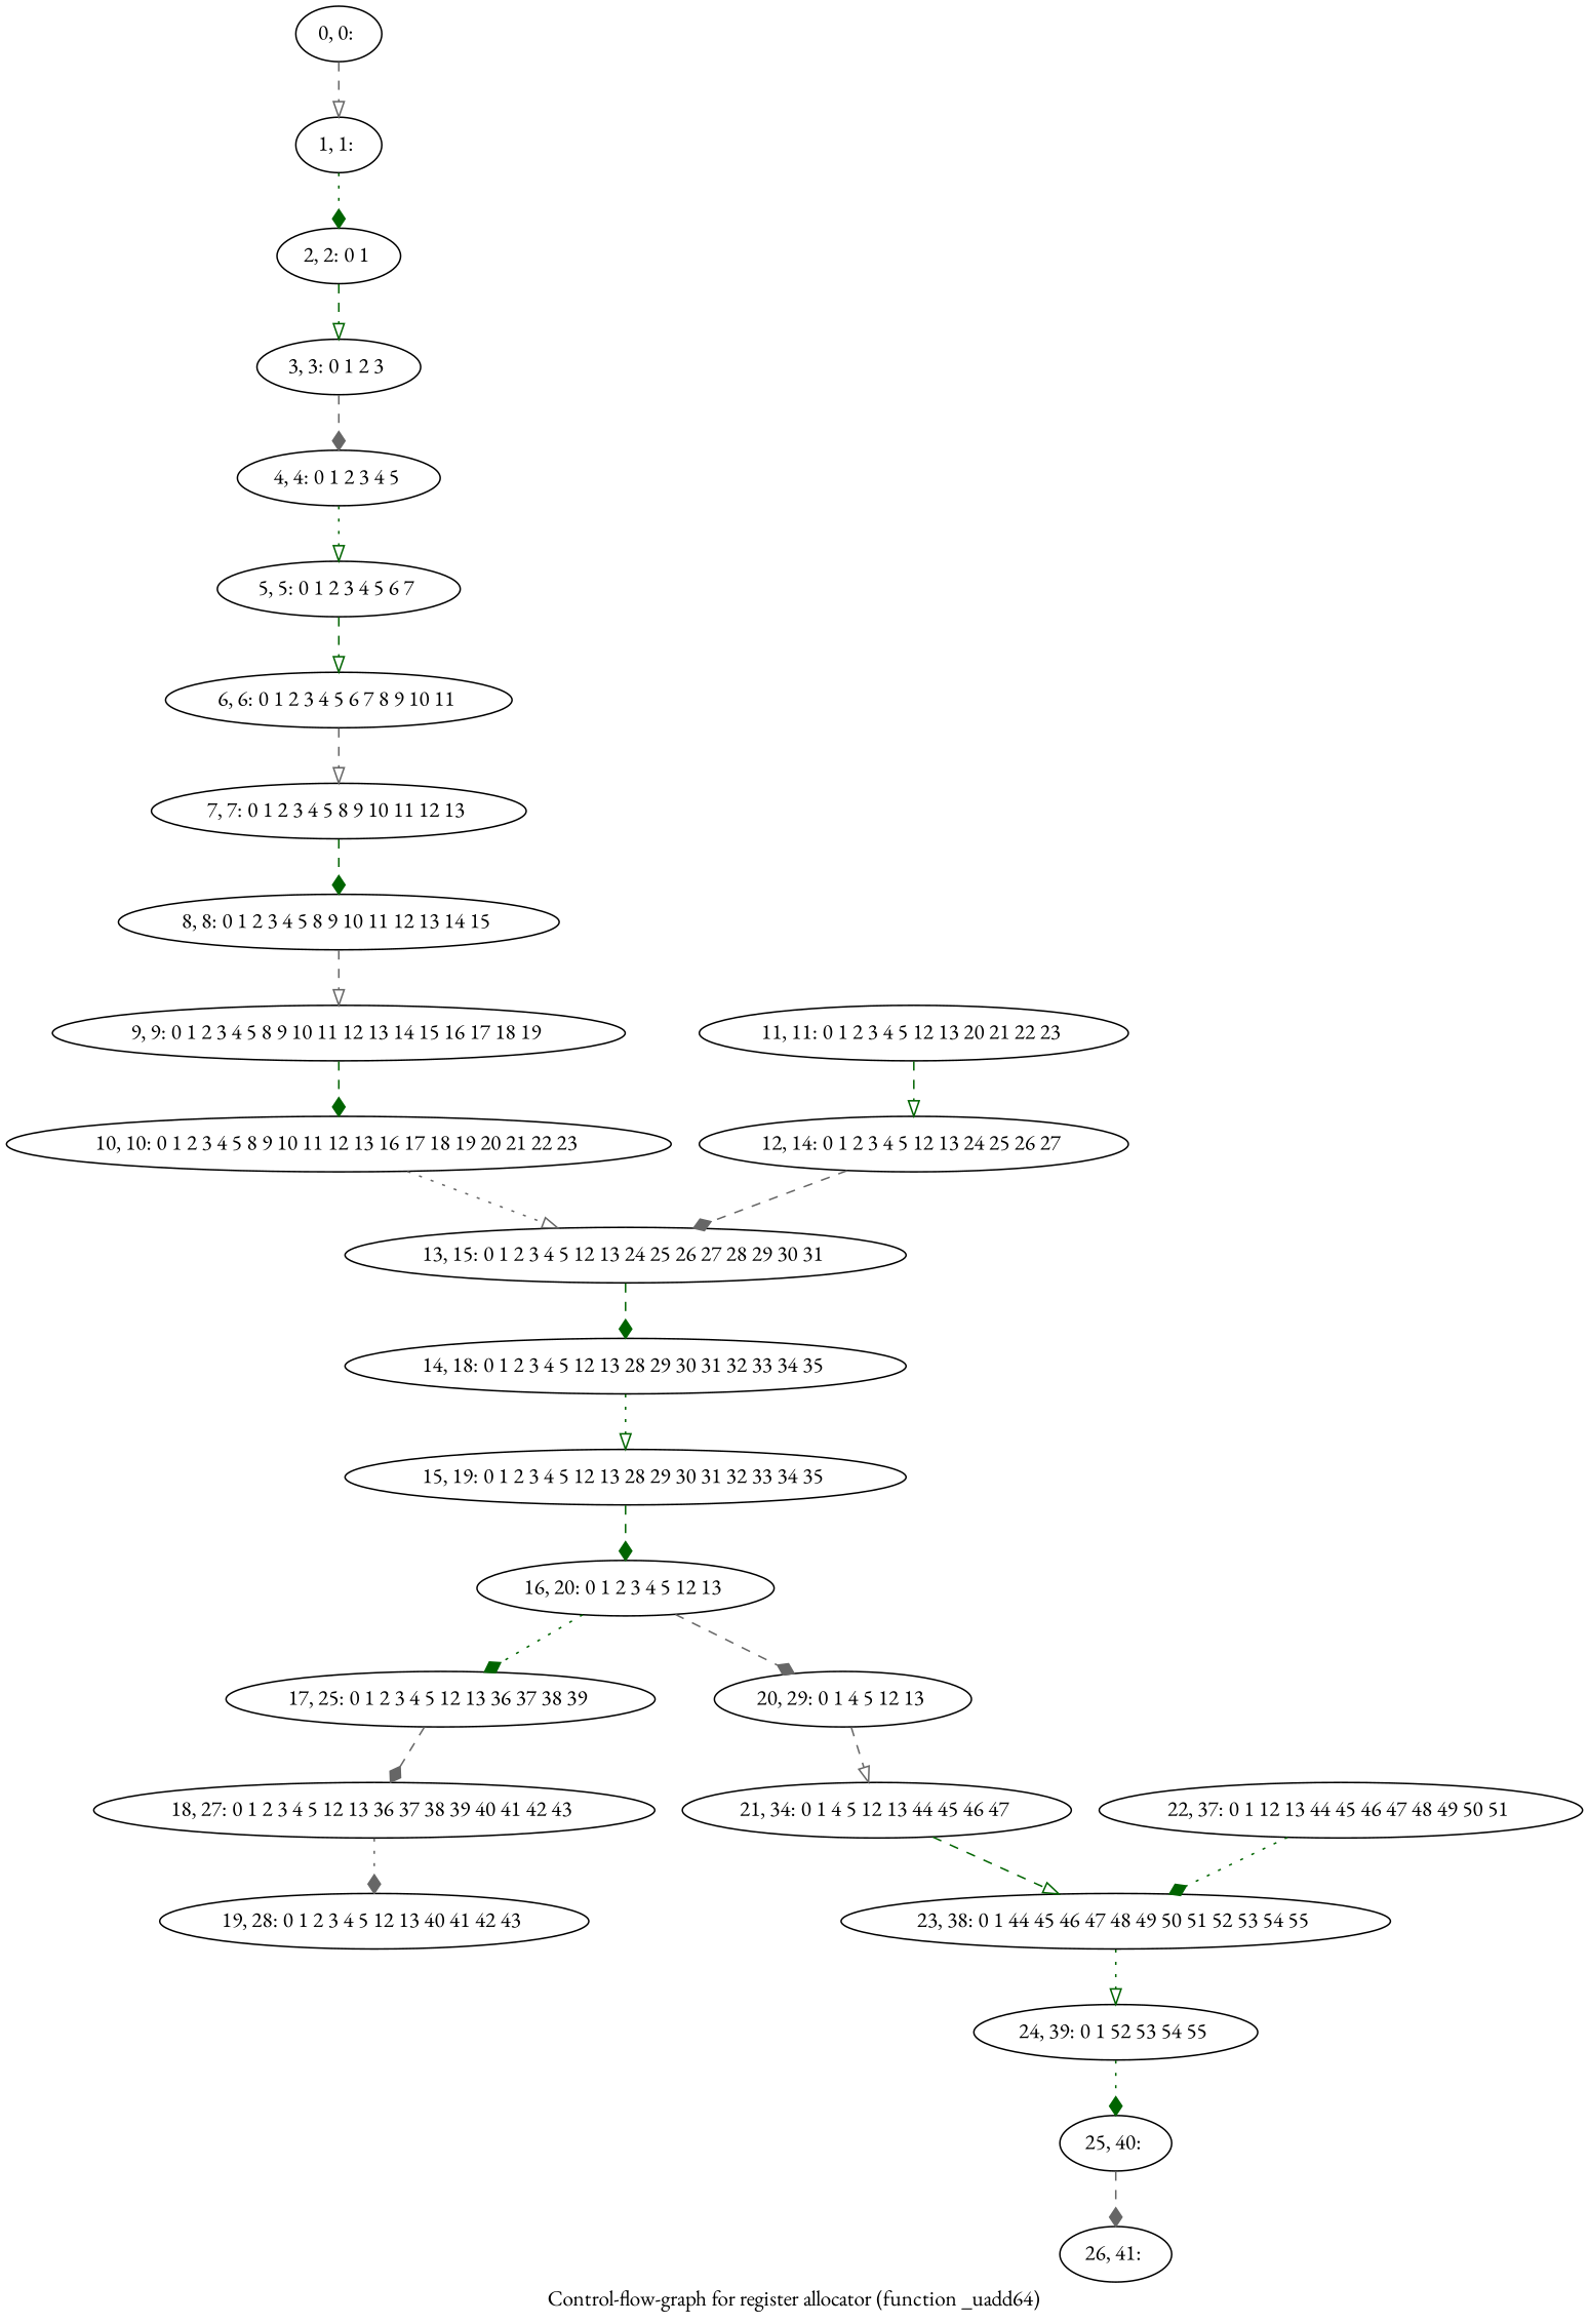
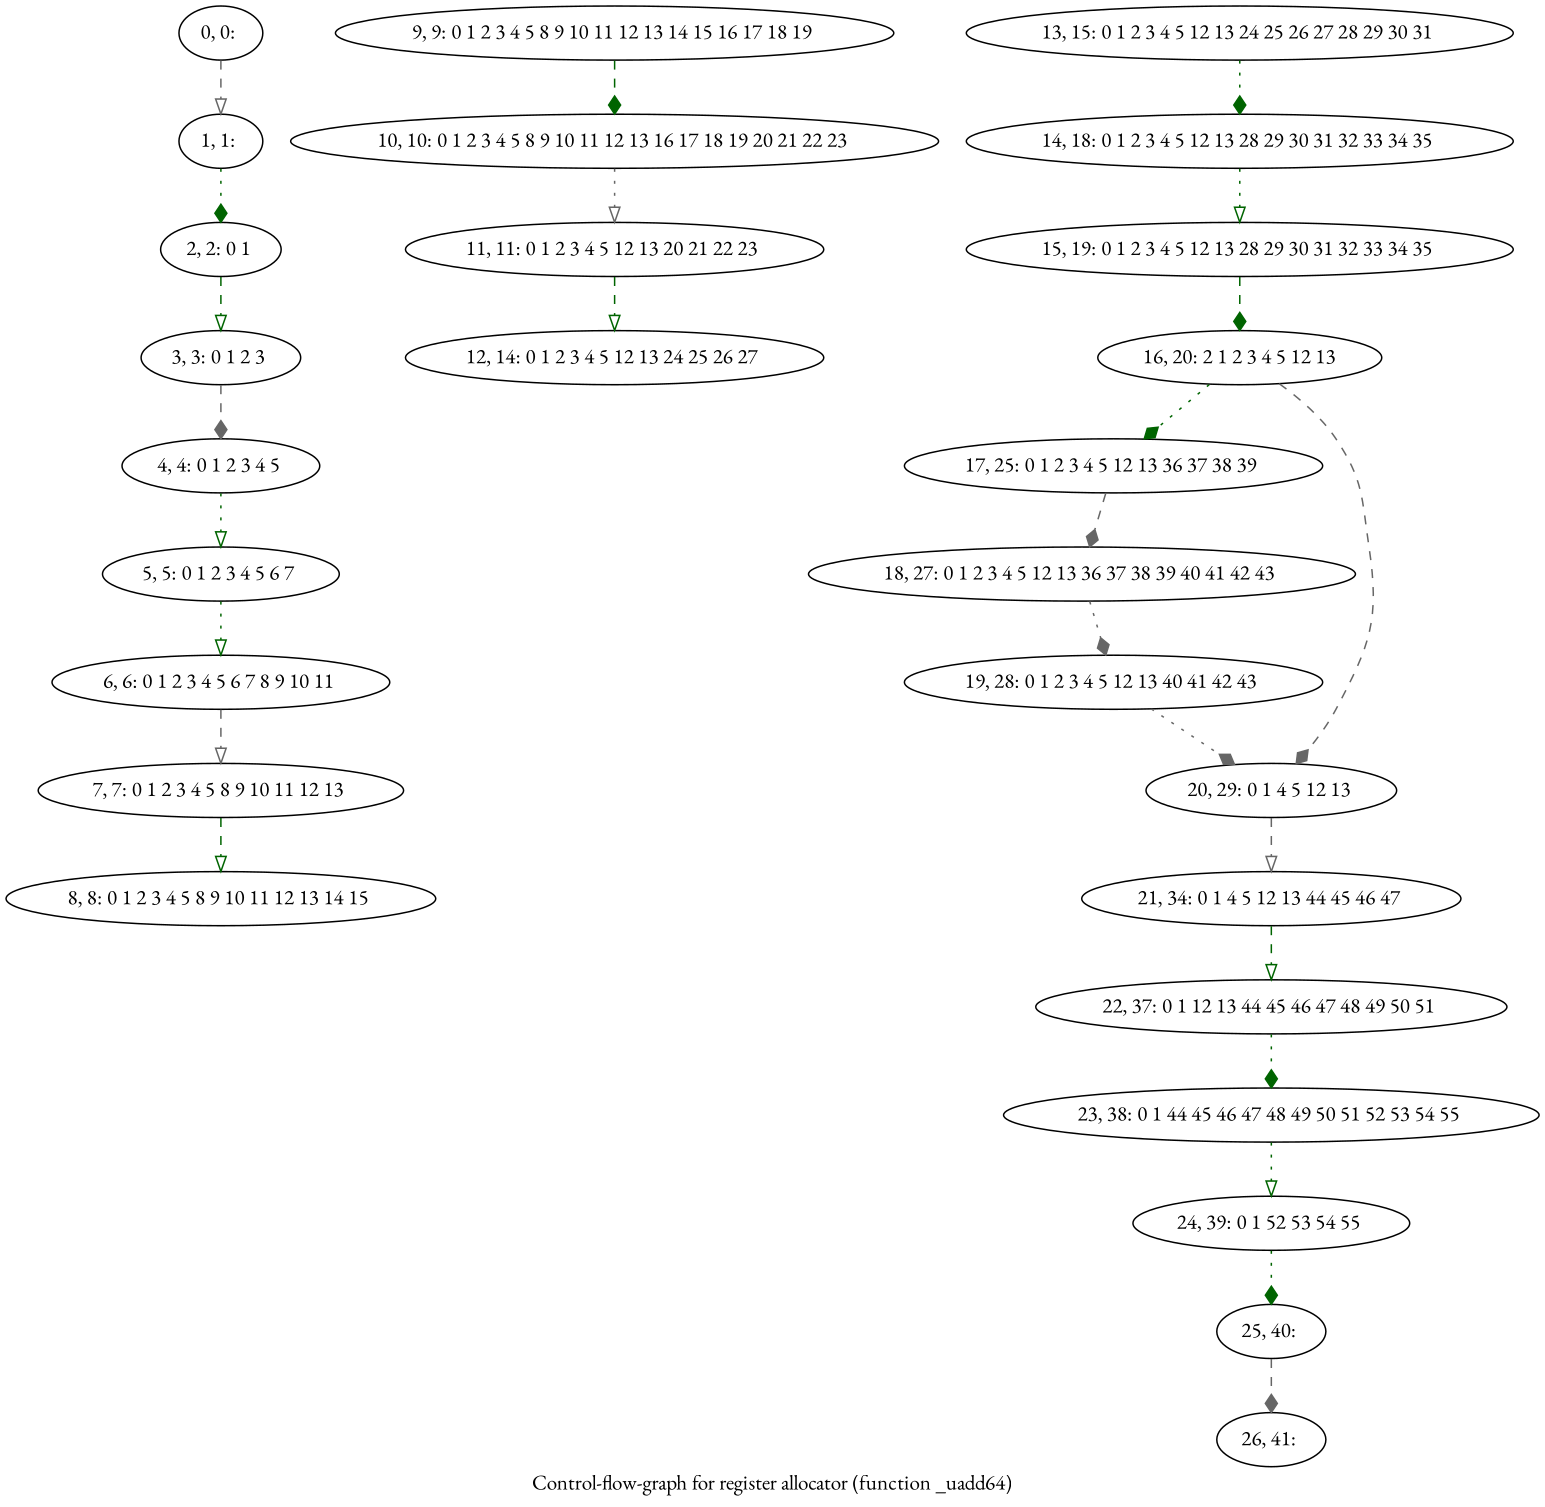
  digraph {
    fontname="EB Garamond"
    label="Control-flow-graph for register allocator (function _uadd64)"
    node [fontname="EB Garamond"]
    edge [arrowhead=diamond color=darkgreen fontname="EB Garamond" style=dashed]
    n1 [label="0, 0: "]
    n2 [label="1, 1: "]
    n3 [label="2, 2: 0 1 "]
    n4 [label="3, 3: 0 1 2 3 "]
    n5 [label="4, 4: 0 1 2 3 4 5 "]
    n6 [label="5, 5: 0 1 2 3 4 5 6 7 "]
    n7 [label="6, 6: 0 1 2 3 4 5 6 7 8 9 10 11 "]
    n8 [label="7, 7: 0 1 2 3 4 5 8 9 10 11 12 13 "]
    n9 [label="8, 8: 0 1 2 3 4 5 8 9 10 11 12 13 14 15 "]
    n10 [label="9, 9: 0 1 2 3 4 5 8 9 10 11 12 13 14 15 16 17 18 19 "]
    n11 [label="10, 10: 0 1 2 3 4 5 8 9 10 11 12 13 16 17 18 19 20 21 22 23 "]
    n12 [label="11, 11: 0 1 2 3 4 5 12 13 20 21 22 23 "]
    n13 [label="12, 14: 0 1 2 3 4 5 12 13 24 25 26 27 "]
    n14 [label="13, 15: 0 1 2 3 4 5 12 13 24 25 26 27 28 29 30 31 "]
    n15 [label="14, 18: 0 1 2 3 4 5 12 13 28 29 30 31 32 33 34 35 "]
    n16 [label="15, 19: 0 1 2 3 4 5 12 13 28 29 30 31 32 33 34 35 "]
-   n17 [label="16, 20: 0 1 2 3 4 5 12 13 "]
+   n17 [label="16, 20: 2 1 2 3 4 5 12 13"]
    n18 [label="17, 25: 0 1 2 3 4 5 12 13 36 37 38 39 "]
    n19 [label="20, 29: 0 1 4 5 12 13 "]
    n20 [label="18, 27: 0 1 2 3 4 5 12 13 36 37 38 39 40 41 42 43 "]
    n21 [label="21, 34: 0 1 4 5 12 13 44 45 46 47 "]
    n22 [label="19, 28: 0 1 2 3 4 5 12 13 40 41 42 43 "]
    n23 [label="22, 37: 0 1 12 13 44 45 46 47 48 49 50 51 "]
    n24 [label="23, 38: 0 1 44 45 46 47 48 49 50 51 52 53 54 55 "]
    n25 [label="24, 39: 0 1 52 53 54 55 "]
    n26 [label="25, 40: "]
    n27 [label="26, 41: "]
    n1 -> n2 [arrowhead=onormal color=gray40]
    n2 -> n3 [style=dotted]
    n3 -> n4 [arrowhead=onormal]
    n4 -> n5 [color=gray40]
    n5 -> n6 [arrowhead=onormal style=dotted]
-   n6 -> n7 [arrowhead=onormal]
+   n6 -> n7 [arrowhead=onormal style=dotted]
    n7 -> n8 [arrowhead=onormal color=gray40]
-   n8 -> n9
-   n9 -> n10 [arrowhead=onormal color=gray40]
+   n8 -> n9 [arrowhead=onormal]
    n10 -> n11
-   n11 -> n14 [arrowhead=onormal color=gray40 style=dotted]
+   n11 -> n12 [arrowhead=onormal color=gray40 style=dotted]
    n12 -> n13 [arrowhead=onormal]
-   n13 -> n14 [color=gray40]
-   n14 -> n15
+   n14 -> n15 [style=dotted]
    n15 -> n16 [arrowhead=onormal style=dotted]
    n16 -> n17
    n17 -> n18 [style=dotted]
    n17 -> n19 [color=gray40]
    n18 -> n20 [color=gray40]
    n19 -> n21 [arrowhead=onormal color=gray40]
    n20 -> n22 [color=gray40 style=dotted]
-   n21 -> n24 [arrowhead=onormal]
+   n21 -> n23 [arrowhead=onormal]
+   n22 -> n19 [color=gray40 style=dotted]
    n23 -> n24 [style=dotted]
    n24 -> n25 [arrowhead=onormal style=dotted]
    n25 -> n26 [style=dotted]
    n26 -> n27 [color=gray40]
  }
